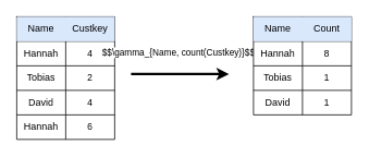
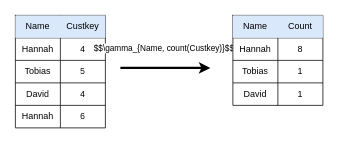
  <mxCell id="0" />
  <mxCell id="1" parent="0" />
  <mxCell id="2" value="" style="shape=table;startSize=0;container=1;collapsible=0;childLayout=tableLayout;" vertex="1" parent="1"><mxGeometry x="20" y="20" width="120" height="150" as="geometry" /></mxCell>
  <mxCell id="3" value="" style="shape=tableRow;horizontal=0;startSize=0;swimlaneHead=0;swimlaneBody=0;strokeColor=#6c8ebf;top=0;left=0;bottom=0;right=0;collapsible=0;dropTarget=0;fillColor=#dae8fc;points=[[0,0.5],[1,0.5]];portConstraint=eastwest;strokeWidth=1;swimlaneFillColor=none;" vertex="1" parent="2"><mxGeometry width="120" height="30" as="geometry" /></mxCell>
  <mxCell id="4" value="Name" style="shape=partialRectangle;html=1;whiteSpace=wrap;connectable=0;strokeColor=inherit;overflow=hidden;fillColor=none;top=0;left=0;bottom=0;right=0;pointerEvents=1;strokeWidth=2;" vertex="1" parent="3"><mxGeometry width="60" height="30" as="geometry"><mxRectangle width="60" height="30" as="alternateBounds" /></mxGeometry></mxCell>
  <mxCell id="5" value="Custkey" style="shape=partialRectangle;html=1;whiteSpace=wrap;connectable=0;strokeColor=inherit;overflow=hidden;fillColor=none;top=0;left=0;bottom=0;right=0;pointerEvents=1;strokeWidth=6;perimeterSpacing=5;" vertex="1" parent="3"><mxGeometry x="60" width="60" height="30" as="geometry"><mxRectangle width="60" height="30" as="alternateBounds" /></mxGeometry></mxCell>
  <mxCell id="6" value="" style="shape=tableRow;horizontal=0;startSize=0;swimlaneHead=0;swimlaneBody=0;strokeColor=inherit;top=0;left=0;bottom=0;right=0;collapsible=0;dropTarget=0;fillColor=none;points=[[0,0.5],[1,0.5]];portConstraint=eastwest;" vertex="1" parent="2"><mxGeometry y="30" width="120" height="30" as="geometry" /></mxCell>
  <mxCell id="7" value="Hannah" style="shape=partialRectangle;html=1;whiteSpace=wrap;connectable=0;strokeColor=inherit;overflow=hidden;fillColor=none;top=0;left=0;bottom=0;right=0;pointerEvents=1;" vertex="1" parent="6"><mxGeometry width="60" height="30" as="geometry"><mxRectangle width="60" height="30" as="alternateBounds" /></mxGeometry></mxCell>
  <mxCell id="8" value="4" style="shape=partialRectangle;html=1;whiteSpace=wrap;connectable=0;strokeColor=inherit;overflow=hidden;fillColor=none;top=0;left=0;bottom=0;right=0;pointerEvents=1;" vertex="1" parent="6"><mxGeometry x="60" width="60" height="30" as="geometry"><mxRectangle width="60" height="30" as="alternateBounds" /></mxGeometry></mxCell>
  <mxCell id="9" value="" style="shape=tableRow;horizontal=0;startSize=0;swimlaneHead=0;swimlaneBody=0;strokeColor=inherit;top=0;left=0;bottom=0;right=0;collapsible=0;dropTarget=0;fillColor=none;points=[[0,0.5],[1,0.5]];portConstraint=eastwest;" vertex="1" parent="2"><mxGeometry y="60" width="120" height="30" as="geometry" /></mxCell>
  <mxCell id="10" value="Tobias" style="shape=partialRectangle;html=1;whiteSpace=wrap;connectable=0;strokeColor=inherit;overflow=hidden;fillColor=none;top=0;left=0;bottom=0;right=0;pointerEvents=1;" vertex="1" parent="9"><mxGeometry width="60" height="30" as="geometry"><mxRectangle width="60" height="30" as="alternateBounds" /></mxGeometry></mxCell>
- <mxCell id="11" value="2" style="shape=partialRectangle;html=1;whiteSpace=wrap;connectable=0;strokeColor=inherit;overflow=hidden;fillColor=none;top=0;left=0;bottom=0;right=0;pointerEvents=1;" vertex="1" parent="9"><mxGeometry x="60" width="60" height="30" as="geometry"><mxRectangle width="60" height="30" as="alternateBounds" /></mxGeometry></mxCell>
+ <mxCell id="11" value="5" style="shape=partialRectangle;html=1;whiteSpace=wrap;connectable=0;strokeColor=inherit;overflow=hidden;fillColor=none;top=0;left=0;bottom=0;right=0;pointerEvents=1;" vertex="1" parent="9"><mxGeometry x="60" width="60" height="30" as="geometry"><mxRectangle width="60" height="30" as="alternateBounds" /></mxGeometry></mxCell>
  <mxCell id="12" value="" style="shape=tableRow;horizontal=0;startSize=0;swimlaneHead=0;swimlaneBody=0;strokeColor=inherit;top=0;left=0;bottom=0;right=0;collapsible=0;dropTarget=0;fillColor=none;points=[[0,0.5],[1,0.5]];portConstraint=eastwest;" vertex="1" parent="2"><mxGeometry y="90" width="120" height="30" as="geometry" /></mxCell>
  <mxCell id="13" value="David" style="shape=partialRectangle;html=1;whiteSpace=wrap;connectable=0;strokeColor=inherit;overflow=hidden;fillColor=none;top=0;left=0;bottom=0;right=0;pointerEvents=1;" vertex="1" parent="12"><mxGeometry width="60" height="30" as="geometry"><mxRectangle width="60" height="30" as="alternateBounds" /></mxGeometry></mxCell>
  <mxCell id="14" value="4" style="shape=partialRectangle;html=1;whiteSpace=wrap;connectable=0;strokeColor=inherit;overflow=hidden;fillColor=none;top=0;left=0;bottom=0;right=0;pointerEvents=1;" vertex="1" parent="12"><mxGeometry x="60" width="60" height="30" as="geometry"><mxRectangle width="60" height="30" as="alternateBounds" /></mxGeometry></mxCell>
  <mxCell id="15" value="" style="shape=tableRow;horizontal=0;startSize=0;swimlaneHead=0;swimlaneBody=0;strokeColor=inherit;top=0;left=0;bottom=0;right=0;collapsible=0;dropTarget=0;fillColor=none;points=[[0,0.5],[1,0.5]];portConstraint=eastwest;" vertex="1" parent="2"><mxGeometry y="120" width="120" height="30" as="geometry" /></mxCell>
  <mxCell id="16" value="Hannah" style="shape=partialRectangle;html=1;whiteSpace=wrap;connectable=0;strokeColor=inherit;overflow=hidden;fillColor=none;top=0;left=0;bottom=0;right=0;pointerEvents=1;" vertex="1" parent="15"><mxGeometry width="60" height="30" as="geometry"><mxRectangle width="60" height="30" as="alternateBounds" /></mxGeometry></mxCell>
  <mxCell id="17" value="6" style="shape=partialRectangle;html=1;whiteSpace=wrap;connectable=0;strokeColor=inherit;overflow=hidden;fillColor=none;top=0;left=0;bottom=0;right=0;pointerEvents=1;" vertex="1" parent="15"><mxGeometry x="60" width="60" height="30" as="geometry"><mxRectangle width="60" height="30" as="alternateBounds" /></mxGeometry></mxCell>
  <mxCell id="18" value="" style="endArrow=classic;html=1;rounded=0;strokeWidth=3;" edge="1" parent="1"><mxGeometry width="50" height="50" relative="1" as="geometry"><mxPoint x="160" y="90" as="sourcePoint" /><mxPoint x="280" y="90" as="targetPoint" /></mxGeometry></mxCell>
  <mxCell id="19" value="$$\gamma_{Name, count(Custkey)}$$" style="edgeLabel;html=1;align=center;verticalAlign=middle;resizable=0;points=[];" vertex="1" connectable="0" parent="18"><mxGeometry x="0.108" y="1" relative="1" as="geometry"><mxPoint x="-9" y="-26" as="offset" /></mxGeometry></mxCell>
  <mxCell id="20" value="" style="shape=table;startSize=0;container=1;collapsible=0;childLayout=tableLayout;" vertex="1" parent="1"><mxGeometry x="310" y="20" width="120" height="120" as="geometry" /></mxCell>
  <mxCell id="21" value="" style="shape=tableRow;horizontal=0;startSize=0;swimlaneHead=0;swimlaneBody=0;strokeColor=inherit;top=0;left=0;bottom=0;right=0;collapsible=0;dropTarget=0;fillColor=#DAE8FC;points=[[0,0.5],[1,0.5]];portConstraint=eastwest;strokeWidth=1;swimlaneFillColor=default;rounded=0;swimlaneLine=1;perimeterSpacing=1;" vertex="1" parent="20"><mxGeometry width="120" height="30" as="geometry" /></mxCell>
  <mxCell id="22" value="Name" style="shape=partialRectangle;html=1;whiteSpace=wrap;connectable=0;strokeColor=inherit;overflow=hidden;fillColor=none;top=0;left=0;bottom=0;right=0;pointerEvents=1;strokeWidth=2;" vertex="1" parent="21"><mxGeometry width="60" height="30" as="geometry"><mxRectangle width="60" height="30" as="alternateBounds" /></mxGeometry></mxCell>
  <mxCell id="23" value="Count" style="shape=partialRectangle;html=1;whiteSpace=wrap;connectable=0;strokeColor=inherit;overflow=hidden;fillColor=none;top=0;left=0;bottom=0;right=0;pointerEvents=1;strokeWidth=6;perimeterSpacing=5;" vertex="1" parent="21"><mxGeometry x="60" width="60" height="30" as="geometry"><mxRectangle width="60" height="30" as="alternateBounds" /></mxGeometry></mxCell>
  <mxCell id="24" value="" style="shape=tableRow;horizontal=0;startSize=0;swimlaneHead=0;swimlaneBody=0;strokeColor=inherit;top=0;left=0;bottom=0;right=0;collapsible=0;dropTarget=0;fillColor=none;points=[[0,0.5],[1,0.5]];portConstraint=eastwest;" vertex="1" parent="20"><mxGeometry y="30" width="120" height="30" as="geometry" /></mxCell>
  <mxCell id="25" value="Hannah" style="shape=partialRectangle;html=1;whiteSpace=wrap;connectable=0;strokeColor=inherit;overflow=hidden;fillColor=none;top=0;left=0;bottom=0;right=0;pointerEvents=1;" vertex="1" parent="24"><mxGeometry width="60" height="30" as="geometry"><mxRectangle width="60" height="30" as="alternateBounds" /></mxGeometry></mxCell>
  <mxCell id="26" value="8" style="shape=partialRectangle;html=1;whiteSpace=wrap;connectable=0;strokeColor=inherit;overflow=hidden;fillColor=none;top=0;left=0;bottom=0;right=0;pointerEvents=1;" vertex="1" parent="24"><mxGeometry x="60" width="60" height="30" as="geometry"><mxRectangle width="60" height="30" as="alternateBounds" /></mxGeometry></mxCell>
  <mxCell id="27" value="" style="shape=tableRow;horizontal=0;startSize=0;swimlaneHead=0;swimlaneBody=0;strokeColor=inherit;top=0;left=0;bottom=0;right=0;collapsible=0;dropTarget=0;fillColor=none;points=[[0,0.5],[1,0.5]];portConstraint=eastwest;" vertex="1" parent="20"><mxGeometry y="60" width="120" height="30" as="geometry" /></mxCell>
  <mxCell id="28" value="Tobias" style="shape=partialRectangle;html=1;whiteSpace=wrap;connectable=0;strokeColor=inherit;overflow=hidden;fillColor=none;top=0;left=0;bottom=0;right=0;pointerEvents=1;" vertex="1" parent="27"><mxGeometry width="60" height="30" as="geometry"><mxRectangle width="60" height="30" as="alternateBounds" /></mxGeometry></mxCell>
  <mxCell id="29" value="1" style="shape=partialRectangle;html=1;whiteSpace=wrap;connectable=0;strokeColor=inherit;overflow=hidden;fillColor=none;top=0;left=0;bottom=0;right=0;pointerEvents=1;" vertex="1" parent="27"><mxGeometry x="60" width="60" height="30" as="geometry"><mxRectangle width="60" height="30" as="alternateBounds" /></mxGeometry></mxCell>
  <mxCell id="30" value="" style="shape=tableRow;horizontal=0;startSize=0;swimlaneHead=0;swimlaneBody=0;strokeColor=inherit;top=0;left=0;bottom=0;right=0;collapsible=0;dropTarget=0;fillColor=none;points=[[0,0.5],[1,0.5]];portConstraint=eastwest;" vertex="1" parent="20"><mxGeometry y="90" width="120" height="30" as="geometry" /></mxCell>
  <mxCell id="31" value="David" style="shape=partialRectangle;html=1;whiteSpace=wrap;connectable=0;strokeColor=inherit;overflow=hidden;fillColor=none;top=0;left=0;bottom=0;right=0;pointerEvents=1;" vertex="1" parent="30"><mxGeometry width="60" height="30" as="geometry"><mxRectangle width="60" height="30" as="alternateBounds" /></mxGeometry></mxCell>
  <mxCell id="32" value="1" style="shape=partialRectangle;html=1;whiteSpace=wrap;connectable=0;strokeColor=inherit;overflow=hidden;fillColor=none;top=0;left=0;bottom=0;right=0;pointerEvents=1;" vertex="1" parent="30"><mxGeometry x="60" width="60" height="30" as="geometry"><mxRectangle width="60" height="30" as="alternateBounds" /></mxGeometry></mxCell>
